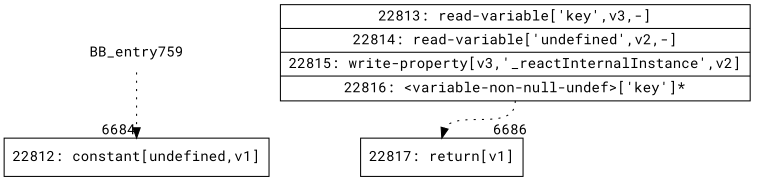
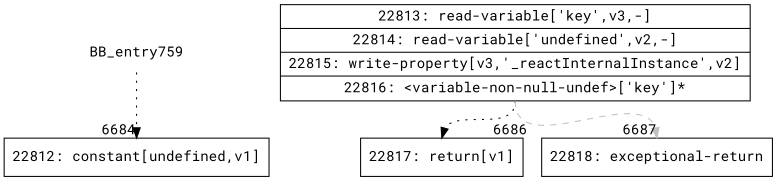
  digraph {
    fontname="Roboto Mono"
    rankdir=TD
    node [fontname="Roboto Mono" shape=record]
    edge [fontname="Roboto Mono" headport=n style=dotted tailport=s]
    n1 [label=BB_entry759 shape=none]
    n2 [label="{22812: constant[undefined,v1]}"]
    n3 [label="{22813: read-variable['key',v3,-]|22814: read-variable['undefined',v2,-]|22815: write-property[v3,'_reactInternalInstance',v2]|22816: \<variable-non-null-undef\>['key']*}"]
    n4 [label="{22817: return[v1]}"]
+   n5 [label="{22818: exceptional-return}"]
    n1 -> n2 [headlabel="    6684"]
    n3 -> n4 [headlabel="      6686"]
+   n3 -> n5 [color=gray headlabel="      6687" style=dashed]
  }
